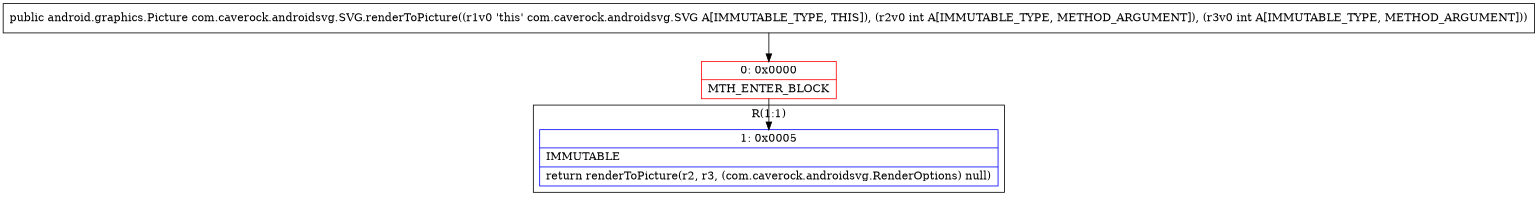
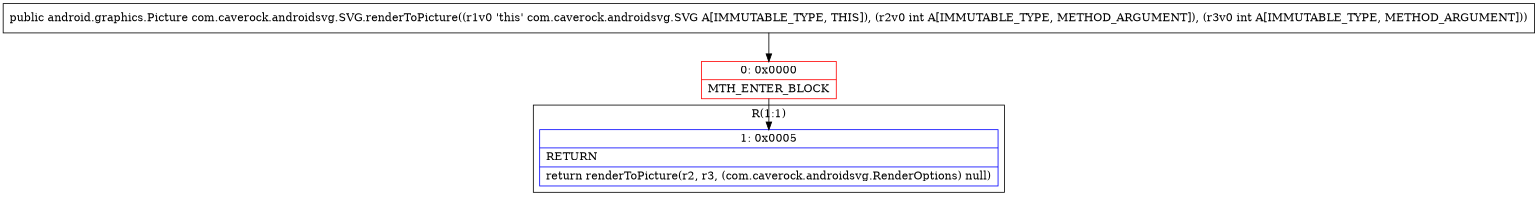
  digraph {
    fontname="DejaVu Serif"
    node [shape=record fontname="DejaVu Serif"]
    edge [fontname="DejaVu Serif"]
-   n1 [color=blue label="{1\:\ 0x0005|IMMUTABLE\l|return renderToPicture(r2, r3, (com.caverock.androidsvg.RenderOptions) null)\l}"]
+   n1 [color=blue label="{1\:\ 0x0005|RETURN\l|return renderToPicture(r2, r3, (com.caverock.androidsvg.RenderOptions) null)\l}"]
    n2 [color=red label="{0\:\ 0x0000|MTH_ENTER_BLOCK\l}"]
    n3 [label="{public android.graphics.Picture com.caverock.androidsvg.SVG.renderToPicture((r1v0 'this' com.caverock.androidsvg.SVG A[IMMUTABLE_TYPE, THIS]), (r2v0 int A[IMMUTABLE_TYPE, METHOD_ARGUMENT]), (r3v0 int A[IMMUTABLE_TYPE, METHOD_ARGUMENT])) }"]
    subgraph cluster_1 {
      label="R(1:1)"
      n1
    }
    n2 -> n1
    n3 -> n2
  }
